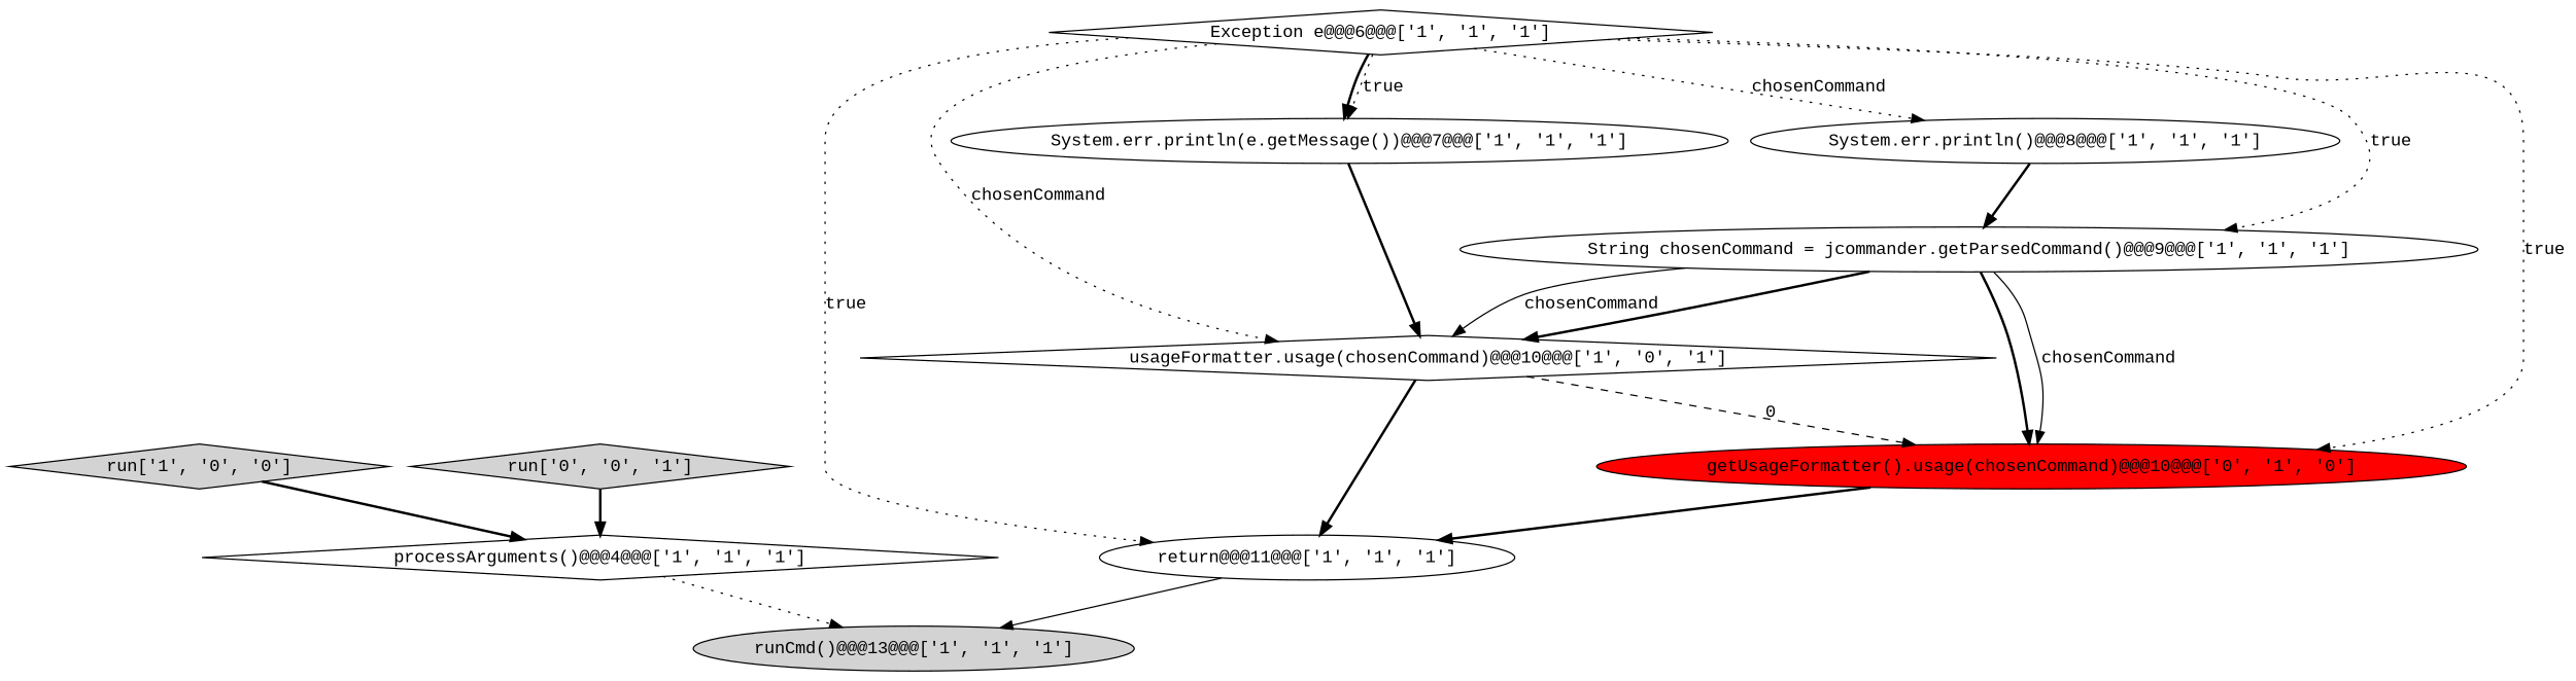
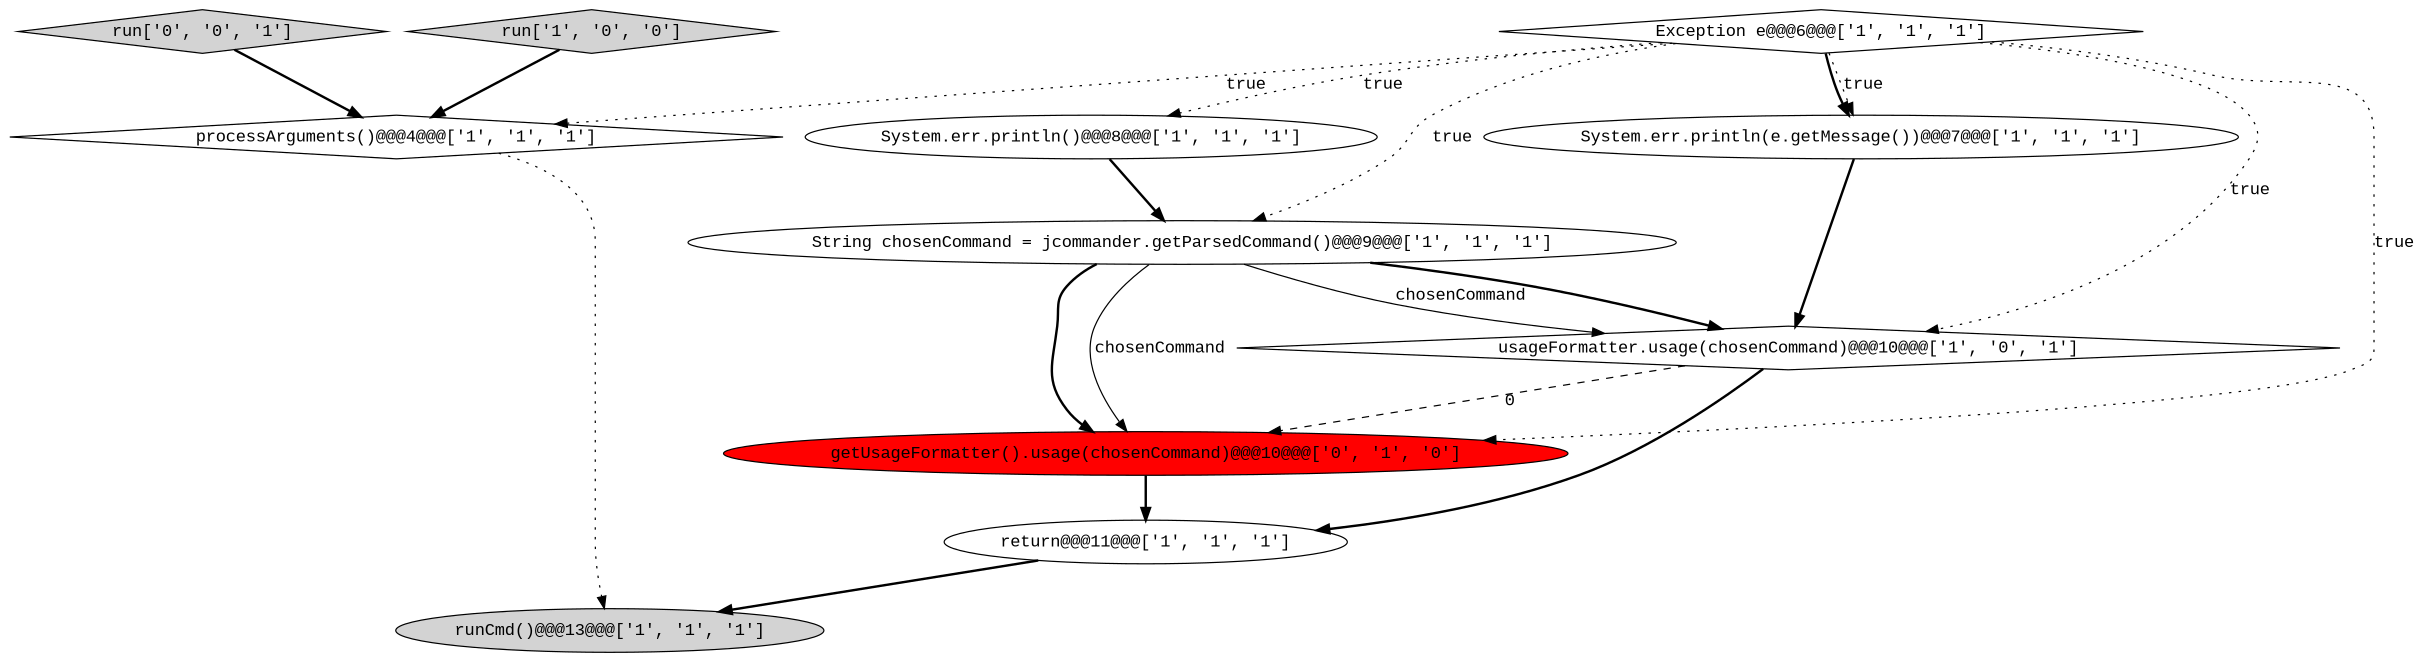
  digraph {
    fontname="Liberation Mono"
    node [fillcolor=white fontname="Liberation Mono" shape=ellipse style=filled]
    edge [fontname="Liberation Mono" style=bold]
    n1 [fillcolor=lightgray label="run['0', '0', '1']" shape=diamond]
    n2 [label="processArguments()@@@4@@@['1', '1', '1']" shape=diamond]
    n3 [fillcolor=lightgray label="runCmd()@@@13@@@['1', '1', '1']"]
    n4 [label="usageFormatter.usage(chosenCommand)@@@10@@@['1', '0', '1']" shape=diamond]
    n5 [label="return@@@11@@@['1', '1', '1']"]
    n6 [fillcolor=red label="getUsageFormatter().usage(chosenCommand)@@@10@@@['0', '1', '0']"]
    n7 [label="System.err.println(e.getMessage())@@@7@@@['1', '1', '1']"]
    n8 [label="System.err.println()@@@8@@@['1', '1', '1']"]
    n9 [label="String chosenCommand = jcommander.getParsedCommand()@@@9@@@['1', '1', '1']"]
    n10 [label="Exception e@@@6@@@['1', '1', '1']" shape=diamond]
    n11 [fillcolor=lightgray label="run['1', '0', '0']" shape=diamond]
    n1 -> n2
    n2 -> n3 [style=dotted]
    n4 -> n5
    n4 -> n6 [label=0 style=dashed]
-   n5 -> n3 [style=solid]
+   n5 -> n3
    n6 -> n5
    n7 -> n4
    n8 -> n9
    n9 -> n4
    n9 -> n4 [label=chosenCommand style=solid]
    n9 -> n6
    n9 -> n6 [label=chosenCommand style=solid]
-   n10 -> n4 [label=chosenCommand style=dotted]
-   n10 -> n5 [label=true style=dotted]
+   n10 -> n4 [label=true style=dotted]
+   n10 -> n2 [label=true style=dotted]
    n10 -> n6 [label=true style=dotted]
    n10 -> n7 [label=true style=dotted]
    n10 -> n7
-   n10 -> n8 [label=chosenCommand style=dotted]
+   n10 -> n8 [label=true style=dotted]
    n10 -> n9 [label=true style=dotted]
    n11 -> n2
  }
